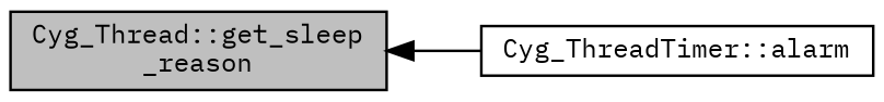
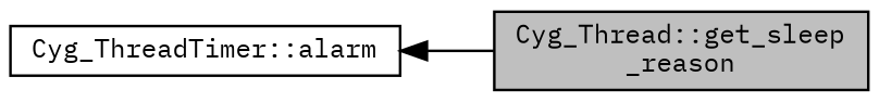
  digraph {
    rankdir=LR
    fontname="IBM Plex Mono"
    node [color=black fontname="IBM Plex Mono" fontsize=10 shape=record style=filled]
    n1 [fillcolor=grey75 fontcolor=black height=0.2 label="Cyg_Thread::get_sleep\l_reason" width=0.4]
    n2 [fillcolor=white height=0.2 label="Cyg_ThreadTimer::alarm" width=0.4]
-   n1 -> n2 [color=black dir=back fontname="IBM Plex Mono" fontsize=10 labelfontname=Helvetica labelfontsize=10 style=solid]
+   n2 -> n1 [color=black dir=back fontname="IBM Plex Mono" fontsize=10 labelfontname=Helvetica labelfontsize=10 style=solid]
  }
